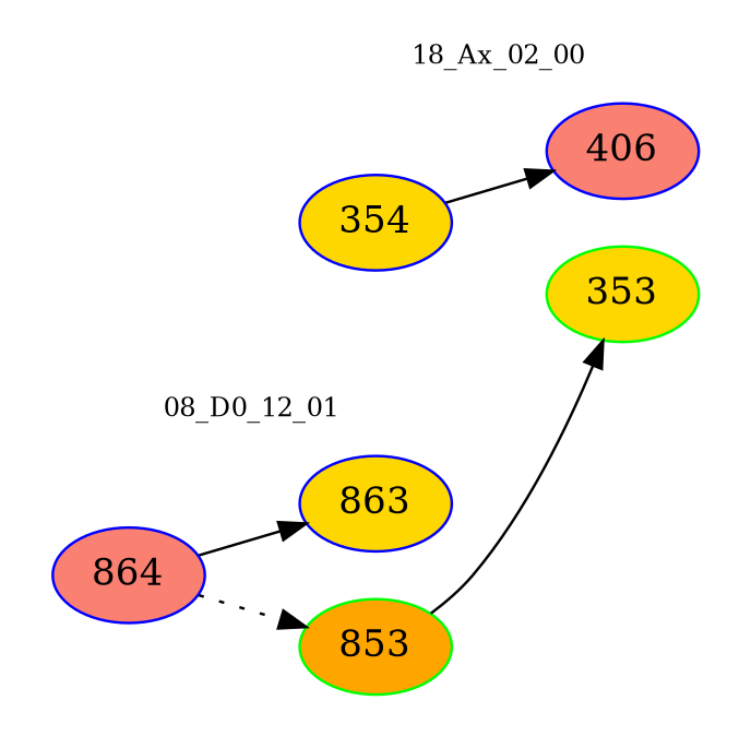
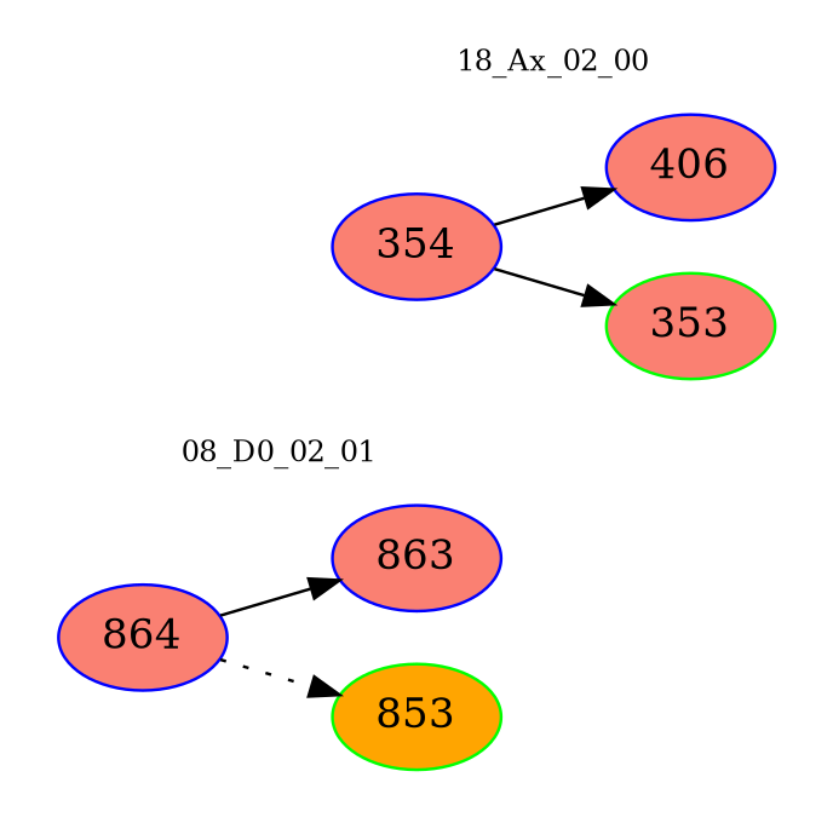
  digraph {
    rankdir=LR
    node [color=blue fillcolor=salmon style=filled]
    edge [color=black style=solid]
-   n1 [fillcolor=gold label=354]
-   n2 [color=green fillcolor=gold label=353]
+   n1 [label=354]
+   n2 [color=green label=353]
    n3 [label=406]
    n4 [label=864]
    n5 [color=green fillcolor=orange label=853]
-   n6 [fillcolor=gold label=863]
+   n6 [label=863]
    subgraph cluster_1 {
      color=white
      fontsize=10
      label="18_Ax_02_00"
      n1
      n2
      n3
    }
    subgraph cluster_2 {
      color=white
      fontsize=10
-     label="08_D0_12_01"
+     label="08_D0_02_01"
      n4
      n5
      n6
    }
-   n5 -> n2
+   n1 -> n2
    n1 -> n3
    n4 -> n5 [style=dotted]
    n4 -> n6
  }
